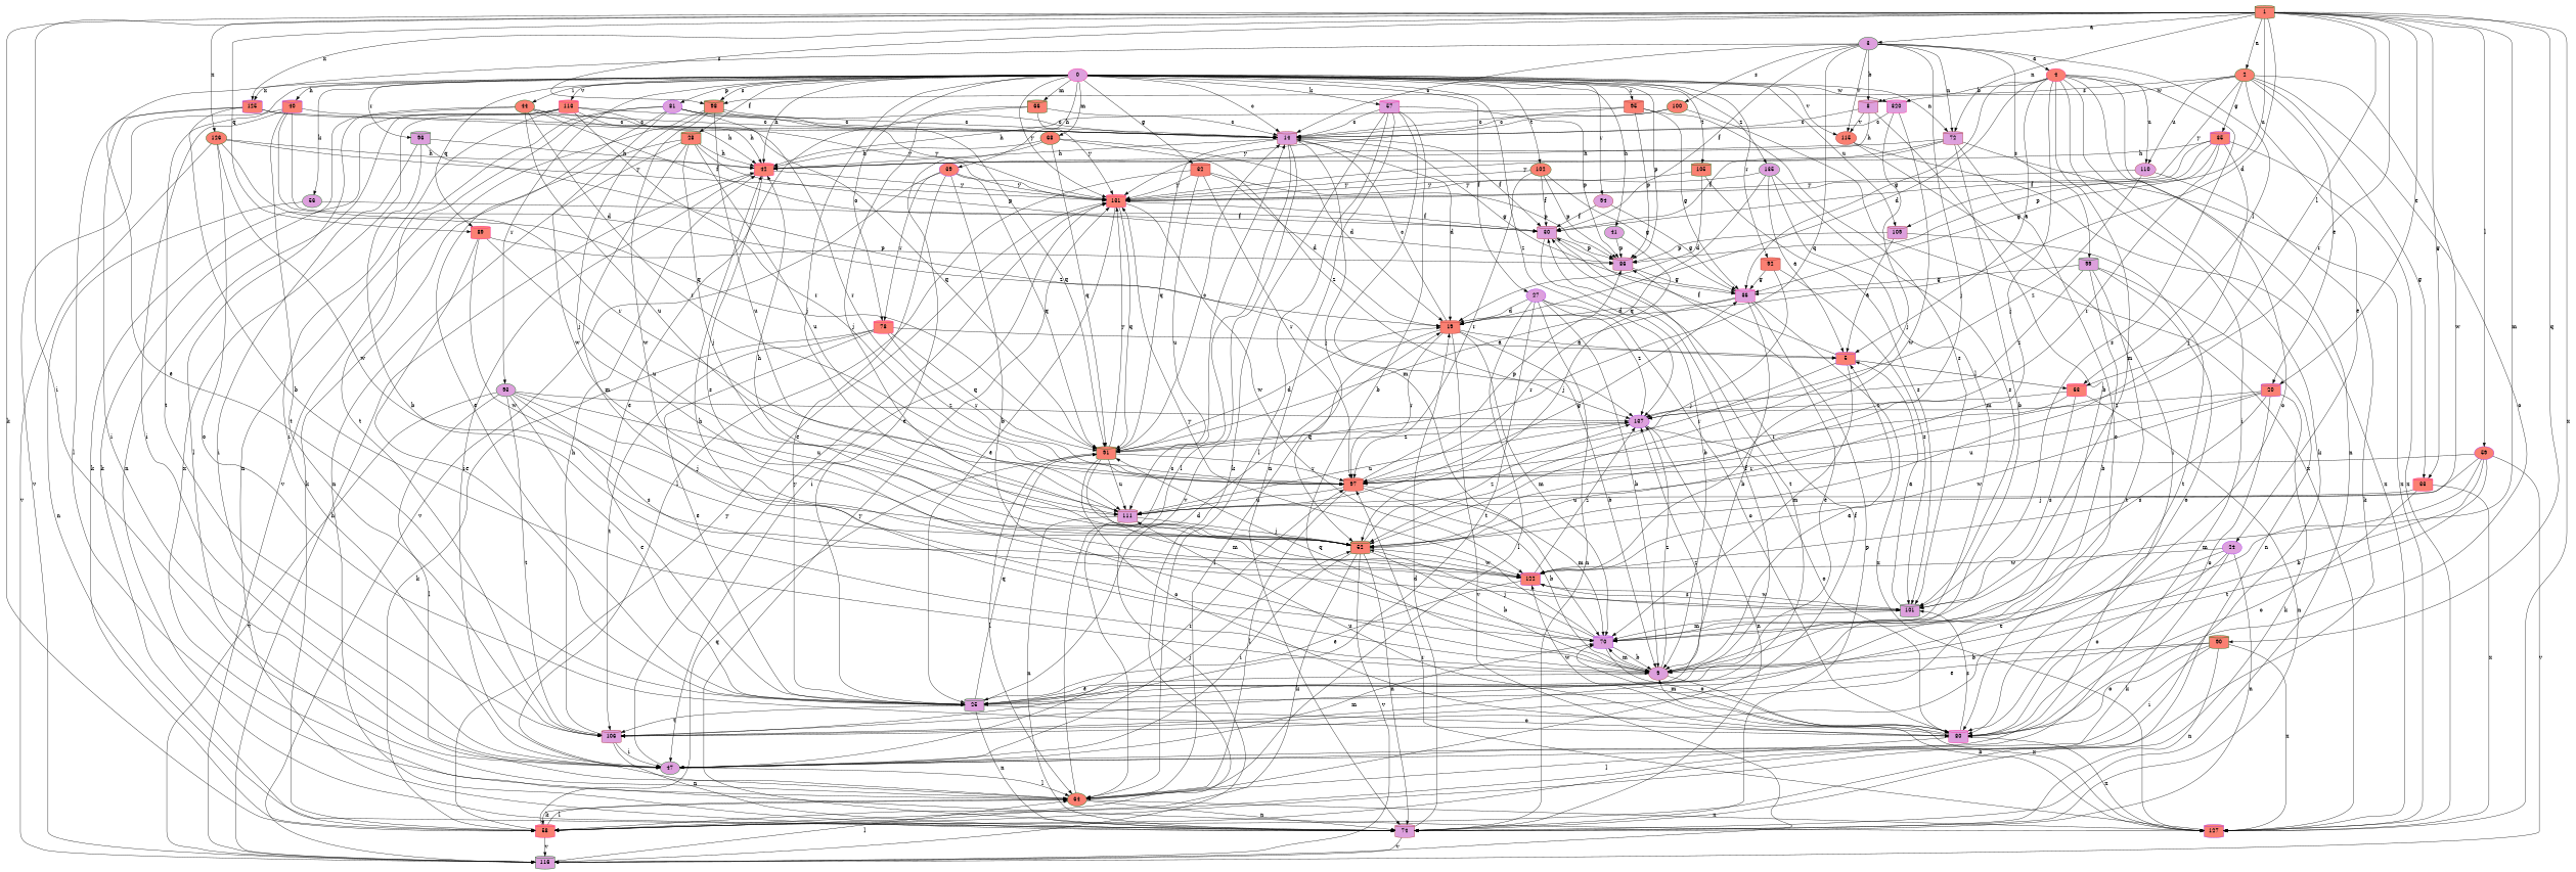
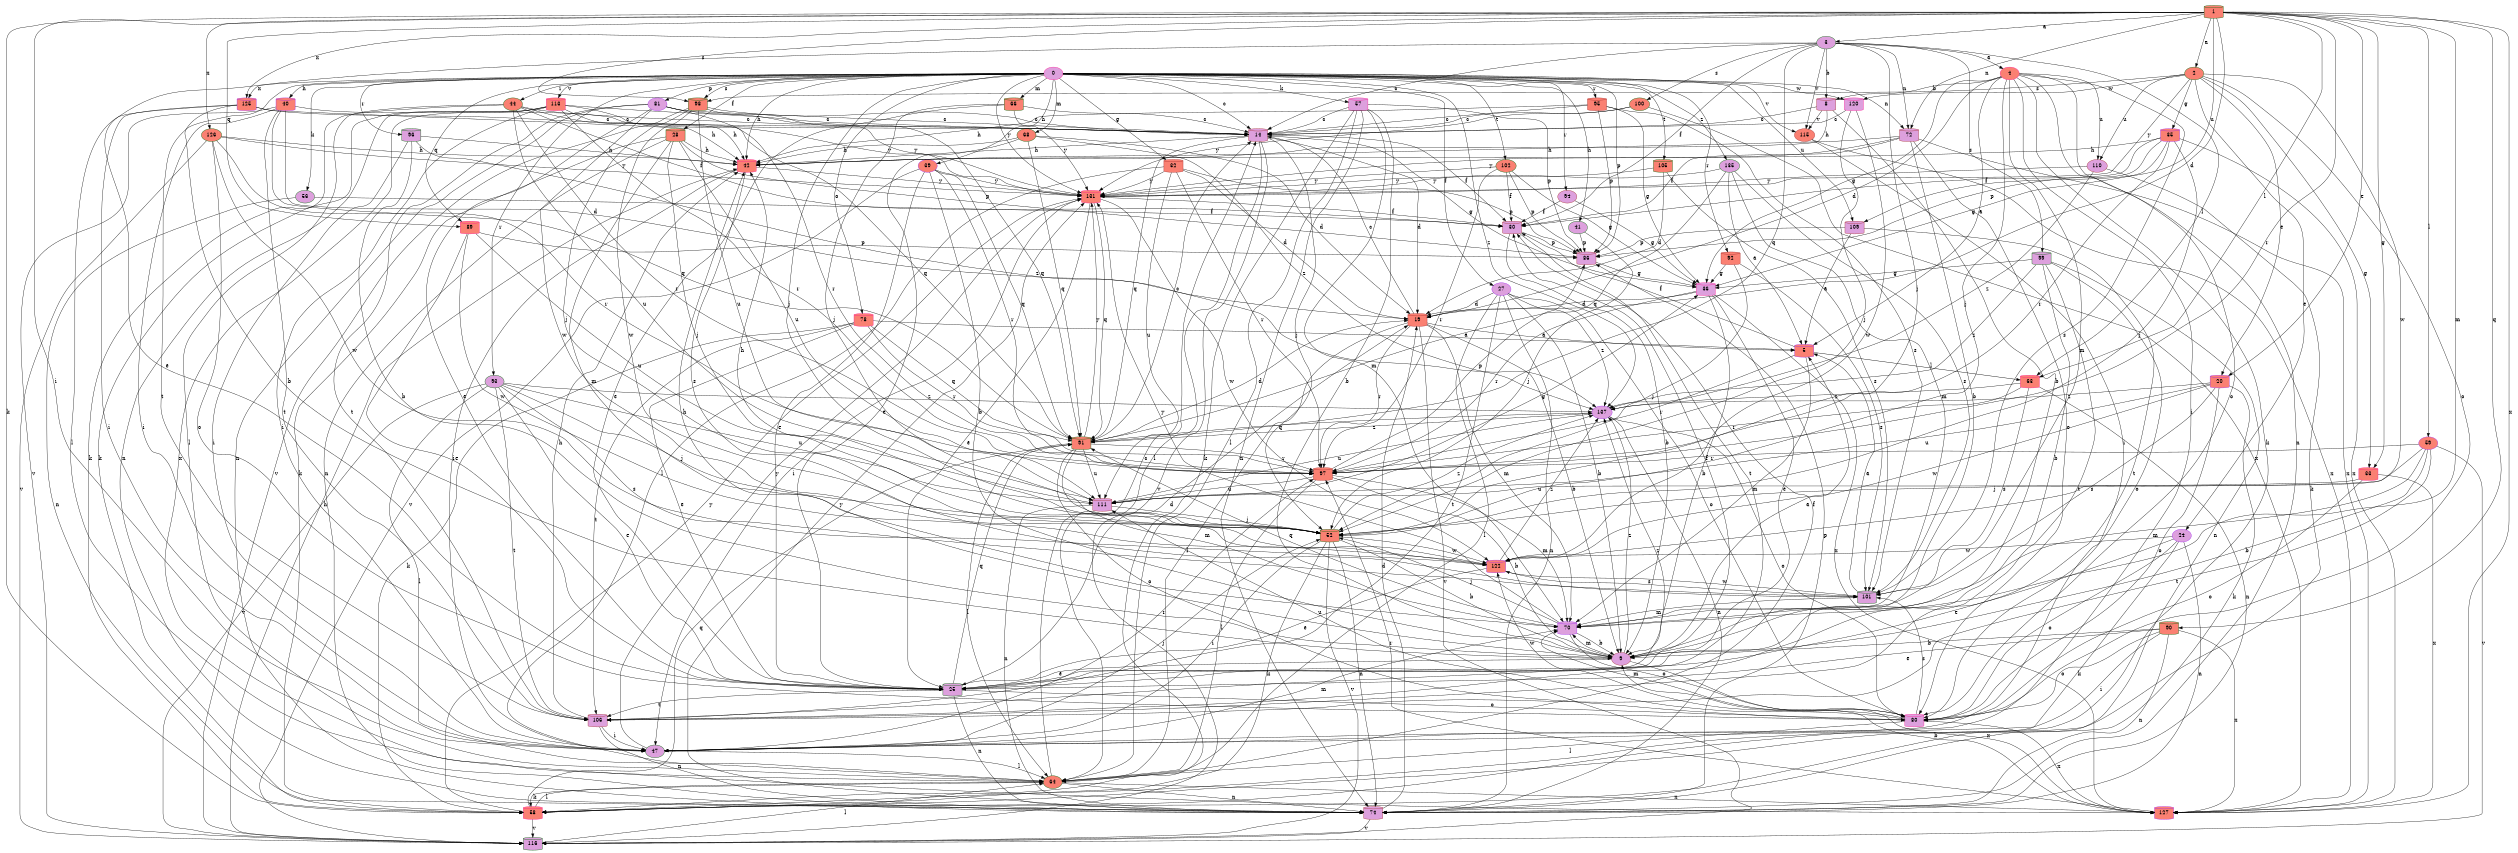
  strict digraph {
    node [color=darkgreen fillcolor=salmon shape=cylinder style=filled]
    0 [color=deeppink fillcolor=plum shape=ellipse]
    14 [color=brown fillcolor=plum]
    27 [color=purple fillcolor=plum shape=ellipse]
    28
    32 [color=brown]
    39 [color=purple shape=ellipse]
    40 [color=purple]
    41 [fillcolor=plum shape=ellipse]
    42 [color=deeppink]
    44 [shape=ellipse]
    52
    56 [fillcolor=plum shape=ellipse]
    57 [color=deeppink fillcolor=plum]
    66
    68 [shape=ellipse]
    72 [color=brown fillcolor=plum]
    78 [color=deeppink]
    81 [color=purple fillcolor=plum shape=ellipse]
    86 [color=brown fillcolor=plum]
    89 [color=deeppink]
    92 [color=brown]
    93 [fillcolor=plum shape=ellipse]
    94 [color=brown fillcolor=plum shape=ellipse]
    95 [color=brown]
    96 [fillcolor=plum]
    98
    102 [shape=ellipse]
    105
    106 [color=brown fillcolor=plum]
    109 [color=brown fillcolor=plum]
    113 [color=deeppink]
    115 [color=brown shape=ellipse]
-   120 [color=deeppink fillcolor=plum label=320]
+   120 [color=deeppink fillcolor=plum]
    125 [color=purple]
    131 [color=deeppink]
    135 [fillcolor=plum shape=ellipse]
    137 [color=purple fillcolor=plum shape=ellipse]
    19 [color=brown]
    30 [color=brown fillcolor=plum]
    91
    36 [color=deeppink fillcolor=plum]
    64 [shape=ellipse]
    116 [fillcolor=plum]
    80 [color=deeppink fillcolor=plum]
    74 [color=brown fillcolor=plum]
    9 [color=brown fillcolor=plum shape=ellipse]
    58 [color=deeppink]
    70 [color=purple fillcolor=plum]
    111 [color=brown fillcolor=plum]
    97 [color=brown]
    25 [fillcolor=plum]
    47 [fillcolor=plum shape=ellipse]
    101 [fillcolor=plum]
    122 [color=purple]
    127 [color=purple]
    5 [color=purple]
    1
    2 [shape=ellipse]
    3 [fillcolor=plum shape=ellipse]
    20 [color=purple]
    33 [color=deeppink]
    59 [color=purple shape=ellipse]
    63 [color=deeppink]
    90
    126 [shape=ellipse]
    24 [color=purple fillcolor=plum shape=ellipse]
    35 [color=purple]
    110 [color=brown fillcolor=plum shape=ellipse]
    4 [color=deeppink shape=ellipse]
    8 [color=brown fillcolor=plum]
    99 [fillcolor=plum]
    100 [shape=ellipse]
    0 -> 14 [label=c]
    0 -> 27 [label=f]
    0 -> 28 [label=f]
    0 -> 32 [label=g]
    0 -> 39 [label=h]
    0 -> 40 [label=h]
    0 -> 41 [label=h]
    0 -> 42 [label=h]
    0 -> 44 [label=i]
    0 -> 52 [label=j]
    0 -> 56 [label=k]
    0 -> 57 [label=k]
    0 -> 66 [label=m]
    0 -> 68 [label=m]
    0 -> 72 [label=n]
    0 -> 78 [label=o]
    0 -> 81 [label=p]
    0 -> 86 [label=p]
    0 -> 89 [label=q]
    0 -> 92 [label=r]
    0 -> 93 [label=r]
    0 -> 94 [label=r]
    0 -> 95 [label=r]
    0 -> 96 [label=r]
    0 -> 98 [label=s]
    0 -> 102 [label=t]
    0 -> 105 [label=t]
    0 -> 106 [label=t]
    0 -> 109 [label=u]
    0 -> 113 [label=v]
    0 -> 115 [label=v]
    0 -> 120 [label=w]
    0 -> 125 [label=x]
    0 -> 131 [label=y]
    0 -> 135 [label=z]
    0 -> 137 [label=z]
    14 -> 42 [label=h]
    14 -> 52 [label=j]
    14 -> 19 [label=d]
    14 -> 30 [label=f]
    14 -> 91 [label=q]
    14 -> 36 [label=g]
    14 -> 64 [label=l]
    14 -> 116 [label=v]
    27 -> 106 [label=t]
    27 -> 137 [label=z]
    27 -> 19 [label=d]
    27 -> 64 [label=l]
    27 -> 80 [label=o]
    27 -> 74 [label=n]
    27 -> 9 [label=b]
    28 -> 42 [label=h]
    28 -> 52 [label=j]
    28 -> 86 [label=p]
    28 -> 74 [label=n]
    28 -> 58 [label=k]
    28 -> 70 [label=m]
    28 -> 111 [label=u]
    32 -> 86 [label=p]
    32 -> 131 [label=y]
    32 -> 19 [label=d]
    32 -> 64 [label=l]
    32 -> 111 [label=u]
    32 -> 97 [label=r]
    39 -> 131 [label=y]
    39 -> 91 [label=q]
    39 -> 116 [label=v]
    39 -> 9 [label=b]
-   39 -> 78 [label=r]
+   39 -> 97 [label=r]
    39 -> 25 [label=e]
    40 -> 14 [label=c]
    40 -> 106 [label=t]
    40 -> 19 [label=d]
    40 -> 91 [label=q]
    40 -> 116 [label=v]
    40 -> 47 [label=i]
    41 -> 52 [label=j]
    41 -> 86 [label=p]
    42 -> 131 [label=y]
    42 -> 47 [label=i]
    42 -> 101 [label=s]
    44 -> 14 [label=c]
    44 -> 42 [label=h]
    44 -> 30 [label=f]
    44 -> 64 [label=l]
    44 -> 58 [label=k]
    44 -> 111 [label=u]
    44 -> 97 [label=r]
    52 -> 42 [label=h]
    52 -> 137 [label=z]
    52 -> 116 [label=v]
    52 -> 74 [label=n]
    52 -> 9 [label=b]
    52 -> 58 [label=k]
    52 -> 47 [label=i]
    52 -> 122 [label=w]
    56 -> 30 [label=f]
    56 -> 74 [label=n]
    57 -> 14 [label=c]
    57 -> 86 [label=p]
    57 -> 64 [label=l]
    57 -> 74 [label=n]
    57 -> 9 [label=b]
    57 -> 58 [label=k]
    57 -> 70 [label=m]
    66 -> 14 [label=c]
    66 -> 52 [label=j]
    66 -> 131 [label=y]
    66 -> 25 [label=e]
    68 -> 42 [label=h]
    68 -> 137 [label=z]
    68 -> 19 [label=d]
    68 -> 91 [label=q]
    68 -> 25 [label=e]
    72 -> 42 [label=h]
    72 -> 131 [label=y]
    72 -> 30 [label=f]
    72 -> 80 [label=o]
    72 -> 9 [label=b]
    72 -> 127 [label=x]
    78 -> 106 [label=t]
    78 -> 91 [label=q]
    78 -> 58 [label=k]
    78 -> 97 [label=r]
    78 -> 25 [label=e]
    78 -> 5 [label=a]
    81 -> 14 [label=c]
    81 -> 106 [label=t]
    81 -> 131 [label=y]
    81 -> 74 [label=n]
    81 -> 97 [label=r]
    81 -> 25 [label=e]
    81 -> 122 [label=w]
    86 -> 36 [label=g]
    89 -> 86 [label=p]
    89 -> 111 [label=u]
    89 -> 25 [label=e]
    89 -> 122 [label=w]
    92 -> 52 [label=j]
    92 -> 36 [label=g]
    92 -> 101 [label=s]
    93 -> 52 [label=j]
    93 -> 106 [label=t]
    93 -> 137 [label=z]
    93 -> 64 [label=l]
    93 -> 116 [label=v]
    93 -> 111 [label=u]
    93 -> 25 [label=e]
    93 -> 101 [label=s]
    94 -> 30 [label=f]
    94 -> 36 [label=g]
    95 -> 14 [label=c]
    95 -> 42 [label=h]
    95 -> 86 [label=p]
    95 -> 36 [label=g]
    95 -> 101 [label=s]
    96 -> 42 [label=h]
    96 -> 137 [label=z]
    96 -> 9 [label=b]
    96 -> 47 [label=i]
    98 -> 14 [label=c]
    98 -> 52 [label=j]
    98 -> 91 [label=q]
    98 -> 116 [label=v]
    98 -> 111 [label=u]
    98 -> 122 [label=w]
    102 -> 86 [label=p]
    102 -> 131 [label=y]
    102 -> 30 [label=f]
    102 -> 36 [label=g]
    102 -> 97 [label=r]
    105 -> 131 [label=y]
    105 -> 19 [label=d]
    105 -> 101 [label=s]
    106 -> 42 [label=h]
    106 -> 74 [label=n]
    106 -> 47 [label=i]
    109 -> 86 [label=p]
    109 -> 106 [label=t]
    109 -> 5 [label=a]
    113 -> 14 [label=c]
    113 -> 131 [label=y]
    113 -> 91 [label=q]
    113 -> 74 [label=n]
    113 -> 58 [label=k]
    113 -> 97 [label=r]
    113 -> 47 [label=i]
    113 -> 127 [label=x]
    115 -> 47 [label=i]
    115 -> 127 [label=x]
    120 -> 14 [label=c]
    120 -> 52 [label=j]
    120 -> 122 [label=w]
    125 -> 14 [label=c]
    125 -> 42 [label=h]
    125 -> 64 [label=l]
    125 -> 9 [label=b]
    125 -> 47 [label=i]
    131 -> 30 [label=f]
    131 -> 91 [label=q]
    131 -> 25 [label=e]
    131 -> 47 [label=i]
    131 -> 122 [label=w]
    135 -> 131 [label=y]
    135 -> 91 [label=q]
    135 -> 70 [label=m]
    135 -> 101 [label=s]
    135 -> 5 [label=a]
    137 -> 91 [label=q]
    137 -> 80 [label=o]
    137 -> 74 [label=n]
    137 -> 111 [label=u]
    19 -> 14 [label=c]
    19 -> 64 [label=l]
    19 -> 116 [label=v]
    19 -> 9 [label=b]
    19 -> 70 [label=m]
    19 -> 97 [label=r]
    19 -> 5 [label=a]
    30 -> 86 [label=p]
    30 -> 106 [label=t]
    30 -> 9 [label=b]
    91 -> 14 [label=c]
    91 -> 131 [label=y]
    91 -> 137 [label=z]
    91 -> 19 [label=d]
    91 -> 64 [label=l]
    91 -> 80 [label=o]
    91 -> 70 [label=m]
    91 -> 111 [label=u]
    91 -> 97 [label=r]
    36 -> 19 [label=d]
    36 -> 9 [label=b]
    36 -> 97 [label=r]
    36 -> 25 [label=e]
    36 -> 127 [label=x]
    64 -> 14 [label=c]
    64 -> 30 [label=f]
    64 -> 74 [label=n]
    64 -> 58 [label=k]
    64 -> 127 [label=x]
    116 -> 42 [label=h]
    116 -> 64 [label=l]
    80 -> 64 [label=l]
    80 -> 70 [label=m]
    80 -> 111 [label=u]
    80 -> 101 [label=s]
    80 -> 122 [label=w]
    80 -> 127 [label=x]
    74 -> 86 [label=p]
    74 -> 131 [label=y]
    74 -> 19 [label=d]
    74 -> 116 [label=v]
    9 -> 42 [label=h]
    9 -> 137 [label=z]
    9 -> 70 [label=m]
    9 -> 25 [label=e]
    9 -> 127 [label=x]
    9 -> 5 [label=a]
    58 -> 131 [label=y]
    58 -> 91 [label=q]
    58 -> 64 [label=l]
    58 -> 116 [label=v]
    70 -> 52 [label=j]
    70 -> 131 [label=y]
    70 -> 91 [label=q]
    70 -> 80 [label=o]
    70 -> 9 [label=b]
    111 -> 52 [label=j]
    111 -> 36 [label=g]
    111 -> 74 [label=n]
    97 -> 86 [label=p]
    97 -> 64 [label=l]
    97 -> 9 [label=b]
    97 -> 70 [label=m]
    97 -> 111 [label=u]
    25 -> 106 [label=t]
    25 -> 137 [label=z]
    25 -> 19 [label=d]
    25 -> 30 [label=f]
    25 -> 91 [label=q]
    25 -> 80 [label=o]
    25 -> 74 [label=n]
    47 -> 52 [label=j]
    47 -> 131 [label=y]
    47 -> 64 [label=l]
    47 -> 70 [label=m]
    47 -> 97 [label=r]
    101 -> 70 [label=m]
    101 -> 122 [label=w]
    101 -> 5 [label=a]
    122 -> 137 [label=z]
    122 -> 25 [label=e]
    122 -> 101 [label=s]
    127 -> 9 [label=b]
    127 -> 97 [label=r]
    5 -> 30 [label=f]
    5 -> 70 [label=m]
    5 -> 97 [label=r]
    5 -> 63 [label=l]
    1 -> 72 [label=n]
    1 -> 89 [label=q]
    1 -> 98 [label=s]
    1 -> 109 [label=u]
    1 -> 125 [label=x]
    1 -> 19 [label=d]
    1 -> 58 [label=k]
    1 -> 70 [label=m]
    1 -> 97 [label=r]
    1 -> 47 [label=i]
    1 -> 127 [label=x]
    1 -> 2 [label=a]
    1 -> 3 [label=a]
    1 -> 20 [label=e]
    1 -> 33 [label=g]
    1 -> 59 [label=l]
    1 -> 63 [label=l]
    1 -> 90 [label=q]
    1 -> 126 [label=x]
    2 -> 98 [label=s]
    2 -> 120 [label=w]
    2 -> 131 [label=y]
    2 -> 80 [label=o]
    2 -> 122 [label=w]
    2 -> 20 [label=e]
    2 -> 33 [label=g]
    2 -> 24 [label=e]
    2 -> 35 [label=g]
    2 -> 110 [label=u]
    3 -> 14 [label=c]
    3 -> 52 [label=j]
    3 -> 72 [label=n]
    3 -> 115 [label=v]
    3 -> 30 [label=f]
    3 -> 91 [label=q]
    3 -> 25 [label=e]
    3 -> 63 [label=l]
    3 -> 4 [label=a]
    3 -> 8 [label=b]
    3 -> 99 [label=s]
    3 -> 100 [label=s]
    20 -> 137 [label=z]
    20 -> 80 [label=o]
    20 -> 58 [label=k]
    20 -> 111 [label=u]
    20 -> 101 [label=s]
    20 -> 122 [label=w]
    33 -> 80 [label=o]
    33 -> 111 [label=u]
    33 -> 127 [label=x]
    59 -> 52 [label=j]
    59 -> 106 [label=t]
    59 -> 116 [label=v]
    59 -> 9 [label=b]
    59 -> 70 [label=m]
    59 -> 97 [label=r]
    63 -> 137 [label=z]
    63 -> 74 [label=n]
    63 -> 97 [label=r]
    63 -> 101 [label=s]
    90 -> 80 [label=o]
    90 -> 74 [label=n]
    90 -> 9 [label=b]
    90 -> 25 [label=e]
    90 -> 47 [label=i]
    90 -> 127 [label=x]
    126 -> 42 [label=h]
    126 -> 131 [label=y]
    126 -> 116 [label=v]
    126 -> 80 [label=o]
    126 -> 97 [label=r]
    126 -> 122 [label=w]
    24 -> 80 [label=o]
    24 -> 74 [label=n]
    24 -> 58 [label=k]
    24 -> 25 [label=e]
    24 -> 122 [label=w]
    35 -> 42 [label=h]
    35 -> 52 [label=j]
    35 -> 86 [label=p]
    35 -> 30 [label=f]
    35 -> 36 [label=g]
    35 -> 97 [label=r]
    35 -> 127 [label=x]
    110 -> 131 [label=y]
    110 -> 137 [label=z]
    110 -> 58 [label=k]
    4 -> 52 [label=j]
    4 -> 19 [label=d]
    4 -> 36 [label=g]
    4 -> 80 [label=o]
    4 -> 74 [label=n]
    4 -> 58 [label=k]
    4 -> 70 [label=m]
    4 -> 47 [label=i]
    4 -> 101 [label=s]
    4 -> 5 [label=a]
    4 -> 110 [label=u]
    4 -> 8 [label=b]
    8 -> 14 [label=c]
    8 -> 42 [label=h]
    8 -> 115 [label=v]
    8 -> 9 [label=b]
    99 -> 106 [label=t]
    99 -> 137 [label=z]
    99 -> 36 [label=g]
    99 -> 80 [label=o]
    99 -> 74 [label=n]
    99 -> 9 [label=b]
    100 -> 14 [label=c]
    100 -> 131 [label=y]
    100 -> 127 [label=x]
  }
